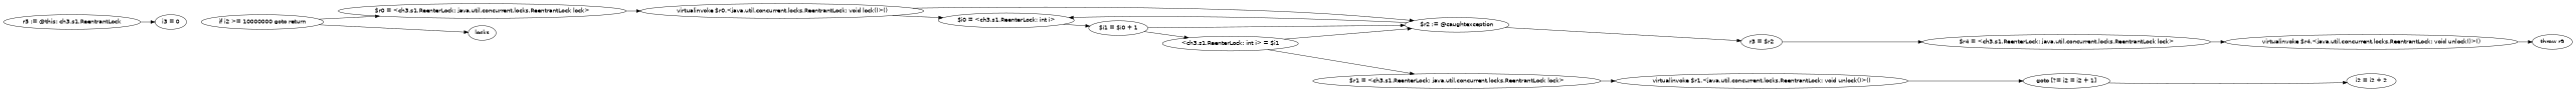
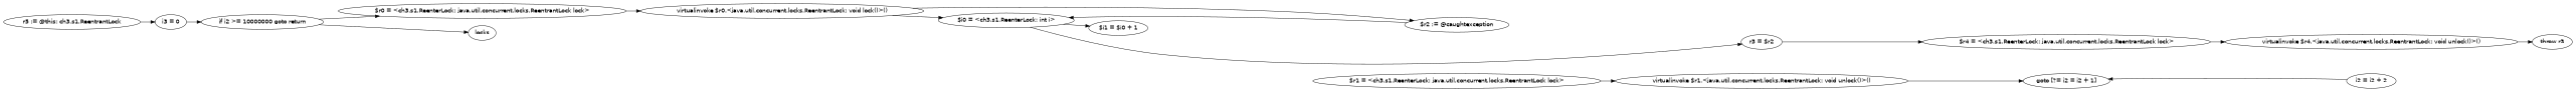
  digraph {
    fontname="DejaVu Sans"
    rankdir=LR
    node [fontname="DejaVu Sans"]
    edge [fontname="DejaVu Sans"]
    n1 [label="r5 := @this: ch3.s1.ReentrantLock"]
    n2 [label="i3 = 0"]
    "if i2 >= 10000000 goto return"
    "$r0 = <ch3.s1.ReenterLock: java.util.concurrent.locks.ReentrantLock lock>"
    n5 [label=locks]
    "virtualinvoke $r0.<java.util.concurrent.locks.ReentrantLock: void lock()>()"
    "$i0 = <ch3.s1.ReenterLock: int i>"
    "$r2 := @caughtexception"
    "$i1 = $i0 + 1"
    "r3 = $r2"
-   "<ch3.s1.ReenterLock: int i> = $i1"
    "$r1 = <ch3.s1.ReenterLock: java.util.concurrent.locks.ReentrantLock lock>"
    "virtualinvoke $r1.<java.util.concurrent.locks.ReentrantLock: void unlock()>()"
    "goto [?= i2 = i2 + 1]"
    n15 [label="i2 = i2 + 2"]
    "$r4 = <ch3.s1.ReenterLock: java.util.concurrent.locks.ReentrantLock lock>"
    "virtualinvoke $r4.<java.util.concurrent.locks.ReentrantLock: void unlock()>()"
-   "throw r3" [label="throw r9"]
+   "throw r3"
    n1 -> n2
+   n2 -> "if i2 >= 10000000 goto return"
    "if i2 >= 10000000 goto return" -> "$r0 = <ch3.s1.ReenterLock: java.util.concurrent.locks.ReentrantLock lock>"
    "if i2 >= 10000000 goto return" -> n5
    "$r0 = <ch3.s1.ReenterLock: java.util.concurrent.locks.ReentrantLock lock>" -> "virtualinvoke $r0.<java.util.concurrent.locks.ReentrantLock: void lock()>()"
    "virtualinvoke $r0.<java.util.concurrent.locks.ReentrantLock: void lock()>()" -> "$i0 = <ch3.s1.ReenterLock: int i>"
    "virtualinvoke $r0.<java.util.concurrent.locks.ReentrantLock: void lock()>()" -> "$r2 := @caughtexception"
    "$i0 = <ch3.s1.ReenterLock: int i>" -> "$i1 = $i0 + 1"
    "$r2 := @caughtexception" -> "$i0 = <ch3.s1.ReenterLock: int i>"
-   "$r2 := @caughtexception" -> "r3 = $r2"
-   "$i1 = $i0 + 1" -> "$r2 := @caughtexception"
-   "$i1 = $i0 + 1" -> "<ch3.s1.ReenterLock: int i> = $i1"
+   "$i0 = <ch3.s1.ReenterLock: int i>" -> "r3 = $r2"
    "r3 = $r2" -> "$r4 = <ch3.s1.ReenterLock: java.util.concurrent.locks.ReentrantLock lock>"
-   "<ch3.s1.ReenterLock: int i> = $i1" -> "$r2 := @caughtexception"
-   "<ch3.s1.ReenterLock: int i> = $i1" -> "$r1 = <ch3.s1.ReenterLock: java.util.concurrent.locks.ReentrantLock lock>"
    "$r1 = <ch3.s1.ReenterLock: java.util.concurrent.locks.ReentrantLock lock>" -> "virtualinvoke $r1.<java.util.concurrent.locks.ReentrantLock: void unlock()>()"
    "virtualinvoke $r1.<java.util.concurrent.locks.ReentrantLock: void unlock()>()" -> "goto [?= i2 = i2 + 1]"
-   "goto [?= i2 = i2 + 1]" -> n15
+   n15 -> "goto [?= i2 = i2 + 1]"
    "$r4 = <ch3.s1.ReenterLock: java.util.concurrent.locks.ReentrantLock lock>" -> "virtualinvoke $r4.<java.util.concurrent.locks.ReentrantLock: void unlock()>()"
    "virtualinvoke $r4.<java.util.concurrent.locks.ReentrantLock: void unlock()>()" -> "throw r3"
  }
